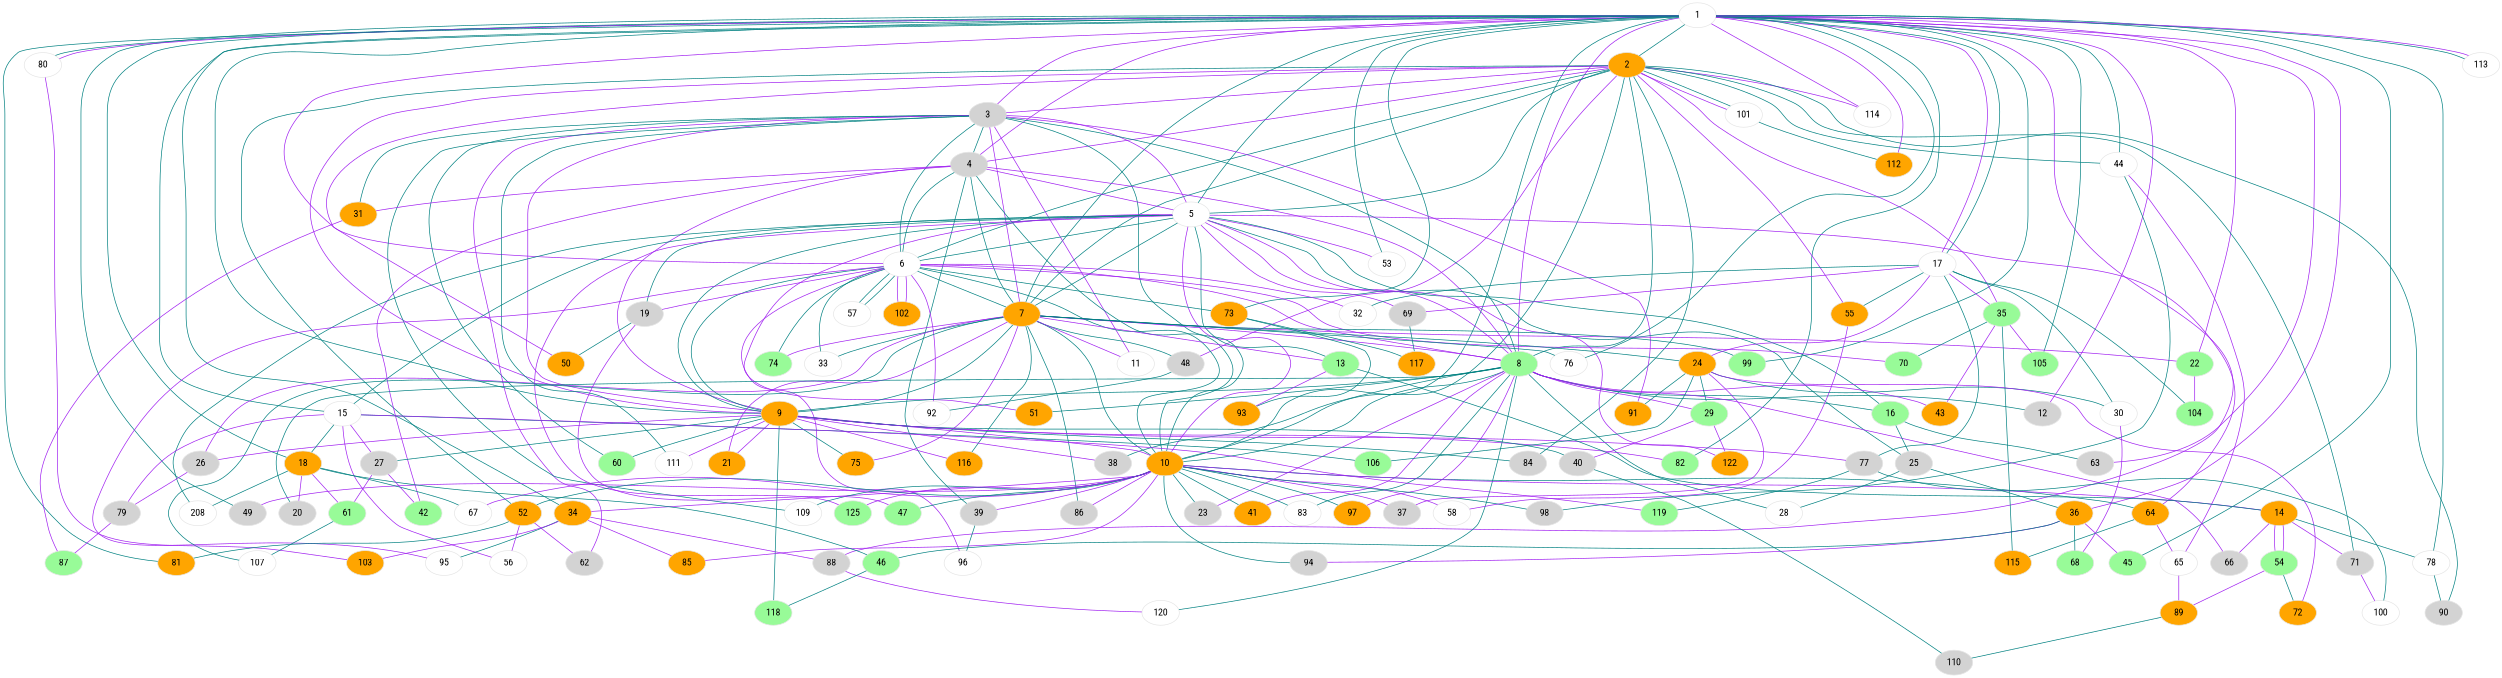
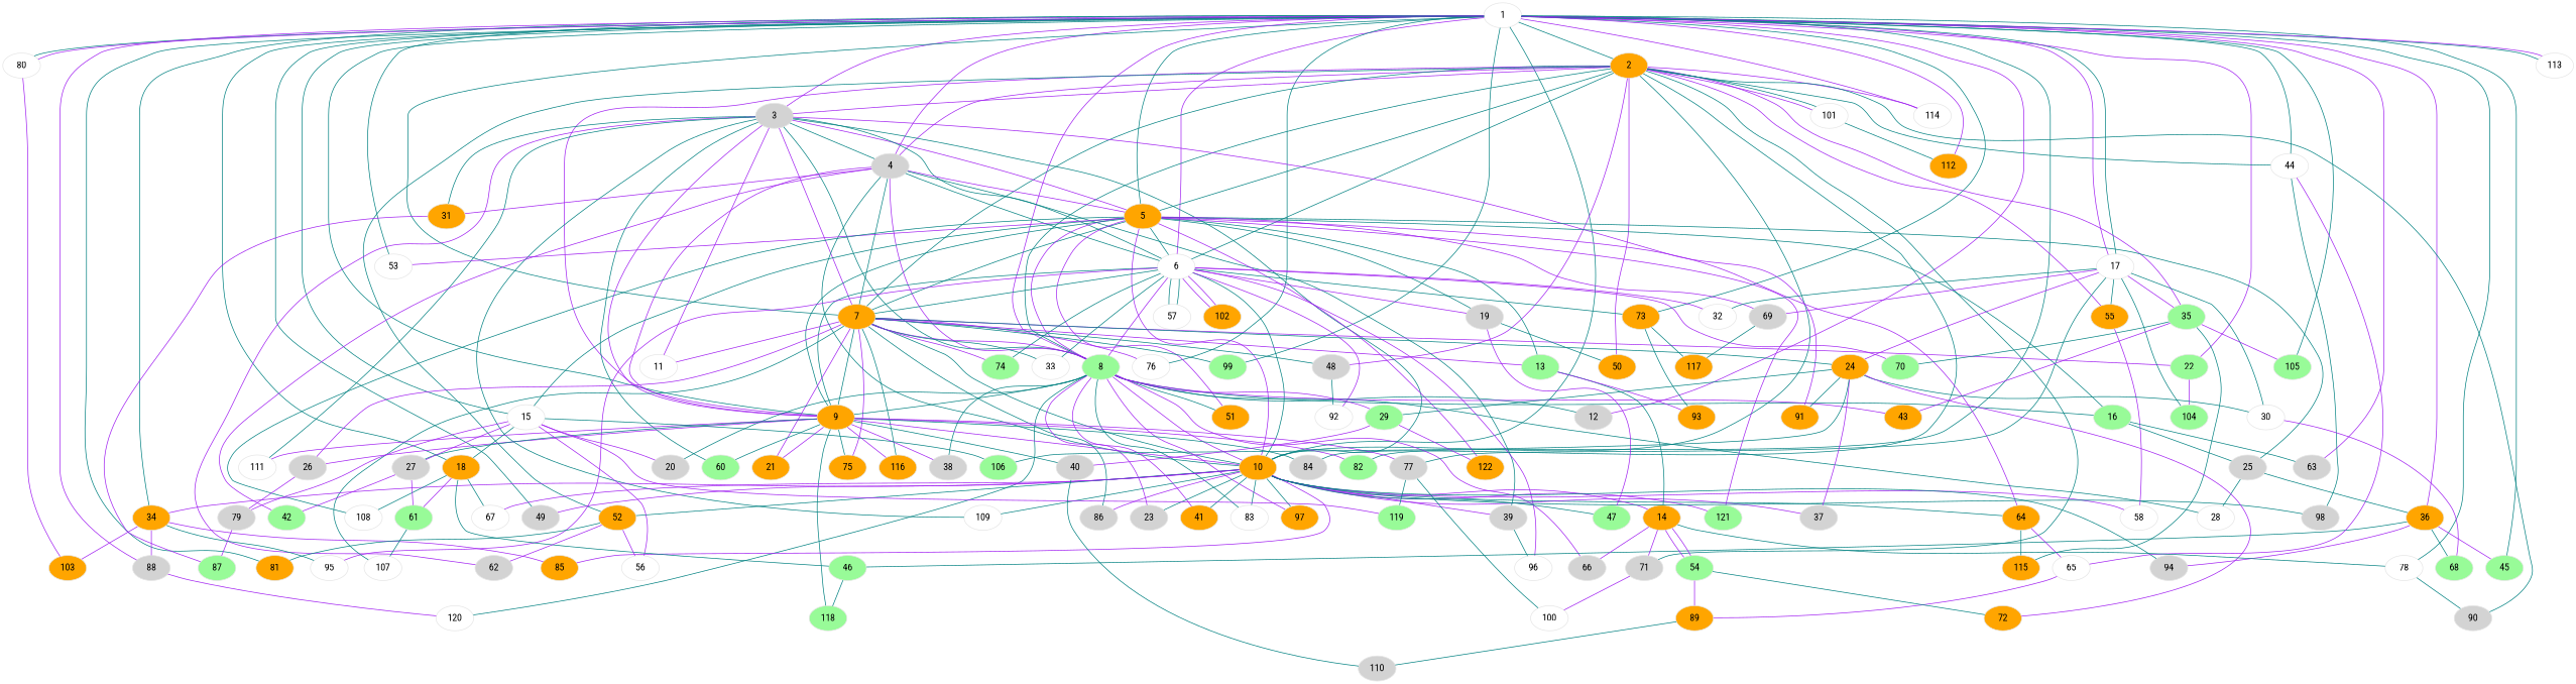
  graph {
    fontname="Roboto Condensed"
    node [color=gray90 fillcolor=orange fontname="Roboto Condensed" style=filled]
    edge [color=teal fontname="Roboto Condensed"]
    1 [fillcolor=white]
    2
    3 [fillcolor=lightgrey]
    4 [fillcolor=lightgrey]
-   5 [fillcolor=white]
+   5
    6 [fillcolor=white]
    7
    8 [fillcolor=palegreen]
    9
    10
    12 [fillcolor=lightgrey]
    15 [fillcolor=white]
    17 [fillcolor=white]
    18
    22 [fillcolor=palegreen]
    34
    36
    44 [fillcolor=white]
    45 [fillcolor=palegreen]
    49 [fillcolor=lightgrey]
    53 [fillcolor=white]
    63 [fillcolor=lightgrey]
    73
    76 [fillcolor=white]
    78 [fillcolor=white]
    80 [fillcolor=white]
    81
    82 [fillcolor=palegreen]
    88 [fillcolor=lightgrey]
    99 [fillcolor=palegreen]
    105 [fillcolor=palegreen]
    112
    113 [fillcolor=white]
    114 [fillcolor=white]
    35 [fillcolor=palegreen]
    48 [fillcolor=lightgrey]
    50
    52
    55
    71 [fillcolor=lightgrey]
    84 [fillcolor=lightgrey]
    90 [fillcolor=lightgrey]
    101 [fillcolor=white]
    11 [fillcolor=white]
    31
    60 [fillcolor=palegreen]
    62 [fillcolor=lightgrey]
    91
    109 [fillcolor=white]
    111 [fillcolor=white]
    39 [fillcolor=lightgrey]
    42 [fillcolor=palegreen]
    13 [fillcolor=palegreen]
    16 [fillcolor=palegreen]
    19 [fillcolor=lightgrey]
    25 [fillcolor=lightgrey]
    51
    64
    69 [fillcolor=lightgrey]
-   108 [fillcolor=white label=208]
-   121 [fillcolor=palegreen label=125]
+   108 [fillcolor=white]
+   121 [fillcolor=palegreen]
    122
    32 [fillcolor=white]
    33 [fillcolor=white]
    57 [fillcolor=white]
    70 [fillcolor=palegreen]
    74 [fillcolor=palegreen]
    92 [fillcolor=white]
    95 [fillcolor=white]
    96 [fillcolor=white]
    102
    21
    24
    26 [fillcolor=lightgrey]
    75
    86 [fillcolor=lightgrey]
    107 [fillcolor=white]
    116
    20 [fillcolor=lightgrey]
    23 [fillcolor=lightgrey]
    28 [fillcolor=white]
    29 [fillcolor=palegreen]
    38 [fillcolor=lightgrey]
    41
    43
    66 [fillcolor=lightgrey]
    83 [fillcolor=white]
    97
    120 [fillcolor=white]
    27 [fillcolor=lightgrey]
    40 [fillcolor=lightgrey]
    77 [fillcolor=lightgrey]
    118 [fillcolor=palegreen]
    14
    37 [fillcolor=lightgrey]
    47 [fillcolor=palegreen]
    58 [fillcolor=white]
    67 [fillcolor=white]
    85
    94 [fillcolor=lightgrey]
    98 [fillcolor=lightgrey]
    56 [fillcolor=white]
    79 [fillcolor=lightgrey]
    106 [fillcolor=palegreen]
    119 [fillcolor=palegreen]
    30 [fillcolor=white]
    104 [fillcolor=palegreen]
    46 [fillcolor=palegreen]
    61 [fillcolor=palegreen]
    103
    68 [fillcolor=palegreen]
    65 [fillcolor=white]
    93
    117
    115
    100 [fillcolor=white]
    87 [fillcolor=palegreen]
    72
    110 [fillcolor=lightgrey]
    54 [fillcolor=palegreen]
    89
    1 -- 2
    1 -- 3 [color=purple]
    1 -- 4 [color=purple]
    1 -- 5
    1 -- 6 [color=purple]
    1 -- 7
    1 -- 8 [color=purple]
    1 -- 9
    1 -- 10
    1 -- 12 [color=purple]
    1 -- 15
    1 -- 17 [color=purple]
    1 -- 17
    1 -- 18
    1 -- 22 [color=purple]
    1 -- 34
    1 -- 36 [color=purple]
    1 -- 44
    1 -- 45
    1 -- 49
    1 -- 53
    1 -- 63 [color=purple]
    1 -- 73
    1 -- 76
    1 -- 78
    1 -- 80
    1 -- 80 [color=purple]
    1 -- 81
    1 -- 82
    1 -- 88 [color=purple]
    1 -- 99
    1 -- 105
    1 -- 112 [color=purple]
    1 -- 113
    1 -- 113 [color=purple]
    1 -- 114 [color=purple]
    2 -- 3 [color=purple]
    2 -- 4 [color=purple]
    2 -- 5
    2 -- 6
    2 -- 7
    2 -- 8
    2 -- 9 [color=purple]
    2 -- 10
    2 -- 44
    2 -- 114 [color=purple]
    2 -- 35 [color=purple]
    2 -- 48 [color=purple]
    2 -- 50 [color=purple]
    2 -- 52
    2 -- 55 [color=purple]
    2 -- 71
    2 -- 84
    2 -- 90
    2 -- 101 [color=purple]
    2 -- 101
    3 -- 4
    3 -- 5 [color=purple]
    3 -- 6
    3 -- 7 [color=purple]
    3 -- 8
    3 -- 9 [color=purple]
    3 -- 10
    3 -- 11 [color=purple]
    3 -- 31
    3 -- 60
    3 -- 62 [color=purple]
    3 -- 91 [color=purple]
    3 -- 109
    3 -- 111
    4 -- 5 [color=purple]
    4 -- 6
    4 -- 7
    4 -- 8 [color=purple]
    4 -- 9 [color=purple]
    4 -- 10
    4 -- 31 [color=purple]
    4 -- 39
    4 -- 42 [color=purple]
    5 -- 6
    5 -- 7
    5 -- 8 [color=purple]
    5 -- 9
    5 -- 10 [color=purple]
    5 -- 15
    5 -- 53 [color=purple]
    5 -- 13
    5 -- 16
    5 -- 19
    5 -- 25
    5 -- 51 [color=purple]
    5 -- 64 [color=purple]
    5 -- 69 [color=purple]
    5 -- 108
    5 -- 121 [color=purple]
    5 -- 122 [color=purple]
    6 -- 7
    6 -- 8 [color=purple]
    6 -- 9
    6 -- 10
    6 -- 73
    6 -- 19 [color=purple]
    6 -- 32 [color=purple]
    6 -- 33
    6 -- 57
    6 -- 57
    6 -- 70 [color=purple]
    6 -- 74
    6 -- 92 [color=purple]
    6 -- 95 [color=purple]
    6 -- 96 [color=purple]
    6 -- 102 [color=purple]
    6 -- 102 [color=purple]
    7 -- 8 [color=purple]
    7 -- 9
    7 -- 10
    7 -- 22 [color=purple]
-   7 -- 76
+   7 -- 76 [color=purple]
    7 -- 99
    7 -- 48
    7 -- 11 [color=purple]
    7 -- 13 [color=purple]
    7 -- 33
    7 -- 74 [color=purple]
    7 -- 21 [color=purple]
    7 -- 24
    7 -- 26 [color=purple]
    7 -- 75 [color=purple]
    7 -- 86
    7 -- 107
    7 -- 116
    8 -- 9
-   8 -- 10
+   8 -- 10 [color=purple]
    8 -- 12
    8 -- 16
    8 -- 51
    8 -- 20
    8 -- 23 [color=purple]
    8 -- 28
    8 -- 29 [color=purple]
    8 -- 38
    8 -- 41 [color=purple]
    8 -- 43 [color=purple]
    8 -- 66 [color=purple]
    8 -- 83
    8 -- 97 [color=purple]
    8 -- 120
    9 -- 10 [color=purple]
    9 -- 82 [color=purple]
    9 -- 84
    9 -- 60
    9 -- 111 [color=purple]
    9 -- 21 [color=purple]
    9 -- 26 [color=purple]
    9 -- 75
    9 -- 116 [color=purple]
    9 -- 38 [color=purple]
    9 -- 27
    9 -- 40
    9 -- 77 [color=purple]
    9 -- 118
    10 -- 34 [color=purple]
    10 -- 49 [color=purple]
    10 -- 52
    10 -- 109
    10 -- 39 [color=purple]
    10 -- 64
    10 -- 121 [color=purple]
    10 -- 86 [color=purple]
    10 -- 23
    10 -- 41
    10 -- 83
    10 -- 97
    10 -- 14 [color=purple]
    10 -- 37 [color=purple]
    10 -- 47
    10 -- 58 [color=purple]
    10 -- 67 [color=purple]
    10 -- 85 [color=purple]
    10 -- 94
    10 -- 98
    15 -- 18
    15 -- 27 [color=purple]
    15 -- 56 [color=purple]
    15 -- 79 [color=purple]
    15 -- 106
    15 -- 119 [color=purple]
    17 -- 35 [color=purple]
    17 -- 55
    17 -- 69 [color=purple]
    17 -- 32
    17 -- 24 [color=purple]
    17 -- 77
    17 -- 30
    17 -- 104
    18 -- 108
-   18 -- 20 [color=purple]
+   15 -- 20 [color=purple]
    18 -- 67
    18 -- 46
    18 -- 61 [color=purple]
    22 -- 104 [color=purple]
    34 -- 88 [color=purple]
    34 -- 95
    34 -- 85 [color=purple]
    34 -- 103 [color=purple]
    36 -- 45 [color=purple]
    36 -- 94 [color=purple]
    36 -- 46
    36 -- 68
    44 -- 98
    44 -- 65 [color=purple]
    73 -- 93
    73 -- 117
    78 -- 90
    80 -- 103 [color=purple]
    88 -- 120 [color=purple]
    35 -- 105 [color=purple]
    35 -- 70
    35 -- 43 [color=purple]
    35 -- 115
    48 -- 92
    52 -- 81
    52 -- 62 [color=purple]
    52 -- 56 [color=purple]
    55 -- 58 [color=purple]
    71 -- 100 [color=purple]
    101 -- 112
    31 -- 87 [color=purple]
    39 -- 96
    13 -- 14
    13 -- 93 [color=purple]
    16 -- 63
    16 -- 25
    19 -- 50
    19 -- 47 [color=purple]
    25 -- 36
    25 -- 28
    64 -- 65 [color=purple]
    64 -- 115
    69 -- 117
    24 -- 91
    24 -- 29
    24 -- 37 [color=purple]
    24 -- 106
    24 -- 30
    24 -- 72 [color=purple]
    26 -- 79 [color=purple]
    29 -- 122 [color=purple]
    29 -- 40 [color=purple]
    27 -- 42 [color=purple]
    27 -- 61 [color=purple]
    40 -- 110
    77 -- 119
    77 -- 100
    14 -- 78
    14 -- 71 [color=purple]
    14 -- 66 [color=purple]
    14 -- 54 [color=purple]
    14 -- 54 [color=purple]
    79 -- 87 [color=purple]
    30 -- 68 [color=purple]
    46 -- 118
    61 -- 107
    65 -- 89 [color=purple]
    54 -- 72
    54 -- 89 [color=purple]
    89 -- 110
  }
